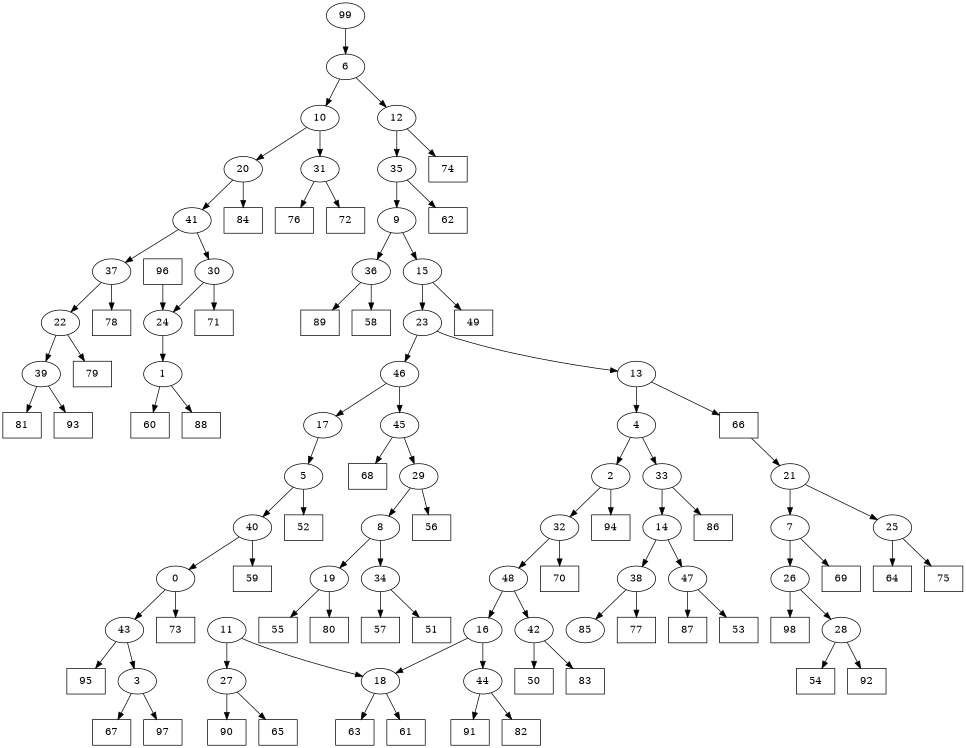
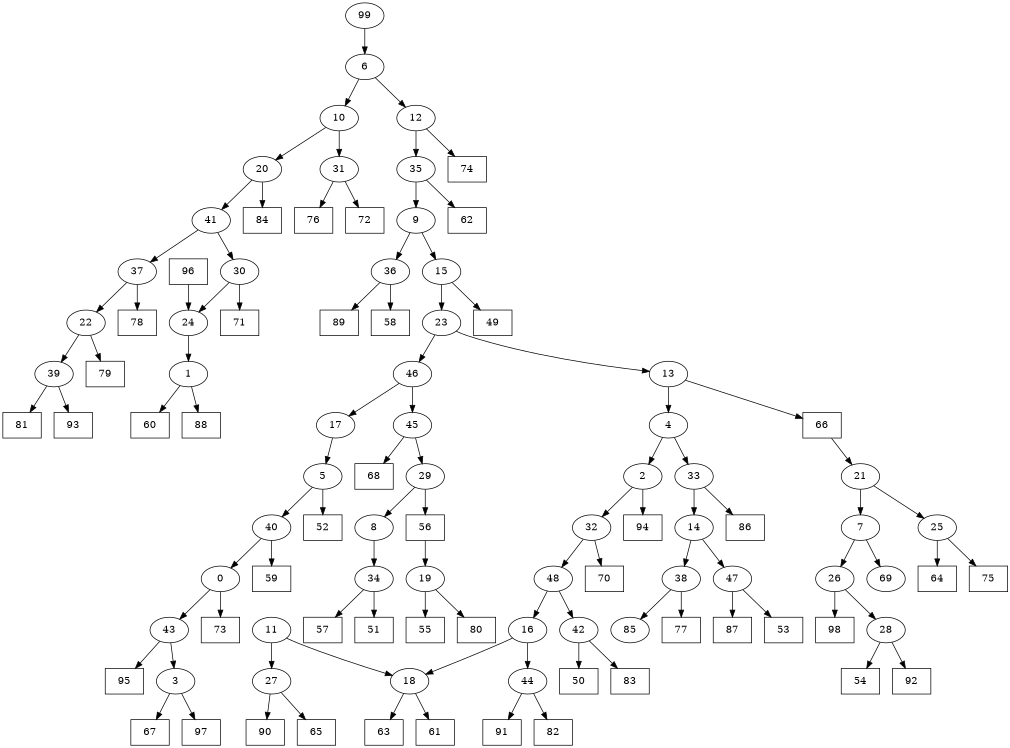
  digraph {
    n1 [label=0]
    n2 [label=43]
    n3 [label=73 shape=box]
    n4 [label=3]
    n5 [label=95 shape=box]
    n6 [label=1]
    n7 [label=60 shape=box]
    n8 [label=88 shape=box]
    n9 [label=2]
    n10 [label=32]
    n11 [label=94 shape=box]
    n12 [label=48]
    n13 [label=70 shape=box]
    n14 [label=67 shape=box]
    n15 [label=97 shape=box]
    n16 [label=4]
    n17 [label=33]
    n18 [label=14]
    n19 [label=86 shape=box]
    n20 [label=5]
    n21 [label=40]
    n22 [label=52 shape=box]
    n23 [label=59 shape=box]
    n24 [label=6]
    n25 [label=10]
    n26 [label=12]
    n27 [label=20]
    n28 [label=31]
    n29 [label=35]
    n30 [label=74 shape=box]
    n31 [label=7]
    n32 [label=26]
-   n33 [label=69 shape=box]
+   n33 [label=69 shape=ellipse]
    n34 [label=28]
    n35 [label=98 shape=box]
    n36 [label=8]
    n37 [label=19]
    n38 [label=34]
    n39 [label=80 shape=box]
    n40 [label=55 shape=box]
    n41 [label=51 shape=box]
    n42 [label=57 shape=box]
    n43 [label=9]
    n44 [label=15]
    n45 [label=36]
    n46 [label=23]
    n47 [label=49 shape=box]
    n48 [label=89 shape=box]
    n49 [label=58 shape=box]
    n50 [label=41]
    n51 [label=84 shape=box]
    n52 [label=76 shape=box]
    n53 [label=72 shape=box]
    n54 [label=11]
    n55 [label=18]
    n56 [label=27]
    n57 [label=63 shape=box]
    n58 [label=61 shape=box]
    n59 [label=90 shape=box]
    n60 [label=65 shape=box]
    n61 [label=62 shape=box]
    n62 [label=13]
    n63 [label=66 shape=box]
    n64 [label=21]
    n65 [label=38]
    n66 [label=47]
    n67 [label=77 shape=box]
    n68 [label=85 shape=ellipse]
    n69 [label=53 shape=box]
    n70 [label=87 shape=box]
    n71 [label=46]
    n72 [label=16]
    n73 [label=44]
    n74 [label=91 shape=box]
    n75 [label=82 shape=box]
    n76 [label=17]
    n77 [label=25]
    n78 [label=30]
    n79 [label=37]
    n80 [label=64 shape=box]
    n81 [label=75 shape=box]
    n82 [label=22]
    n83 [label=39]
    n84 [label=79 shape=box]
    n85 [label=81 shape=box]
    n86 [label=93 shape=box]
    n87 [label=45]
    n88 [label=24]
    n89 [label=96 shape=box]
    n90 [label=92 shape=box]
    n91 [label=54 shape=box]
    n92 [label=29]
    n93 [label=56 shape=box]
    n94 [label=71 shape=box]
    n95 [label=42]
    n96 [label=78 shape=box]
    n97 [label=50 shape=box]
    n98 [label=83 shape=box]
    n99 [label=68 shape=box]
    n100 [label=99]
    n1 -> n2
    n1 -> n3
    n2 -> n4
    n2 -> n5
    n4 -> n14
    n4 -> n15
    n6 -> n7
    n6 -> n8
    n9 -> n10
    n9 -> n11
    n10 -> n12
    n10 -> n13
    n12 -> n72
    n12 -> n95
    n16 -> n9
    n16 -> n17
    n17 -> n18
    n17 -> n19
    n18 -> n65
    n18 -> n66
    n20 -> n21
    n20 -> n22
    n21 -> n1
    n21 -> n23
    n24 -> n25
    n24 -> n26
    n25 -> n27
    n25 -> n28
    n26 -> n29
    n26 -> n30
    n27 -> n50
    n27 -> n51
    n28 -> n52
    n28 -> n53
    n29 -> n43
    n29 -> n61
    n31 -> n32
    n31 -> n33
    n32 -> n34
    n32 -> n35
    n34 -> n90
    n34 -> n91
-   n36 -> n37
+   n93 -> n37
    n36 -> n38
    n37 -> n39
    n37 -> n40
    n38 -> n41
    n38 -> n42
    n43 -> n44
    n43 -> n45
    n44 -> n46
    n44 -> n47
    n45 -> n48
    n45 -> n49
    n46 -> n62
    n46 -> n71
    n50 -> n78
    n50 -> n79
    n54 -> n55
    n54 -> n56
    n55 -> n57
    n55 -> n58
    n56 -> n59
    n56 -> n60
    n62 -> n16
    n62 -> n63
    n63 -> n64
    n64 -> n31
    n64 -> n77
    n65 -> n67
    n65 -> n68
    n66 -> n69
    n66 -> n70
    n71 -> n76
    n71 -> n87
    n72 -> n55
    n72 -> n73
    n73 -> n74
    n73 -> n75
    n76 -> n20
    n77 -> n80
    n77 -> n81
    n78 -> n88
    n78 -> n94
    n79 -> n82
    n79 -> n96
    n82 -> n83
    n82 -> n84
    n83 -> n85
    n83 -> n86
    n87 -> n92
    n87 -> n99
    n88 -> n6
    n89 -> n88
    n92 -> n36
    n92 -> n93
    n95 -> n97
    n95 -> n98
    n100 -> n24
  }
